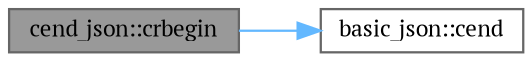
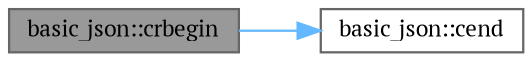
  digraph {
    rankdir=LR
    fontname="PT Serif"
    node [fontname="PT Serif" fontsize=10 shape=box style=filled]
-   n1 [color=gray40 fillcolor=grey60 fontcolor=black height=0.2 label="cend_json::crbegin" width=0.4]
+   n1 [color=gray40 fillcolor=grey60 fontcolor=black height=0.2 label="basic_json::crbegin" width=0.4]
    n2 [color=grey40 fillcolor=white height=0.2 label="basic_json::cend" width=0.4]
    n1 -> n2 [color=steelblue1 fontname="PT Serif" fontsize=10 labelfontname=Helvetica labelfontsize=10 style=solid]
  }
